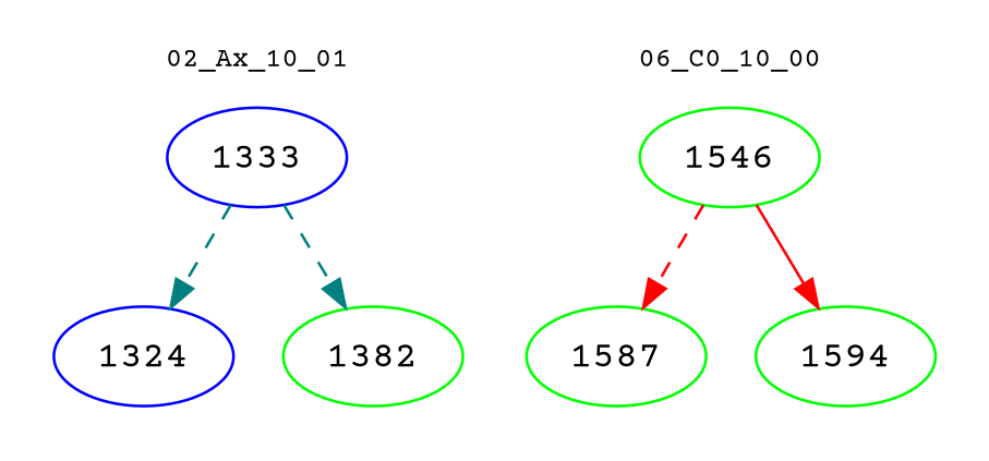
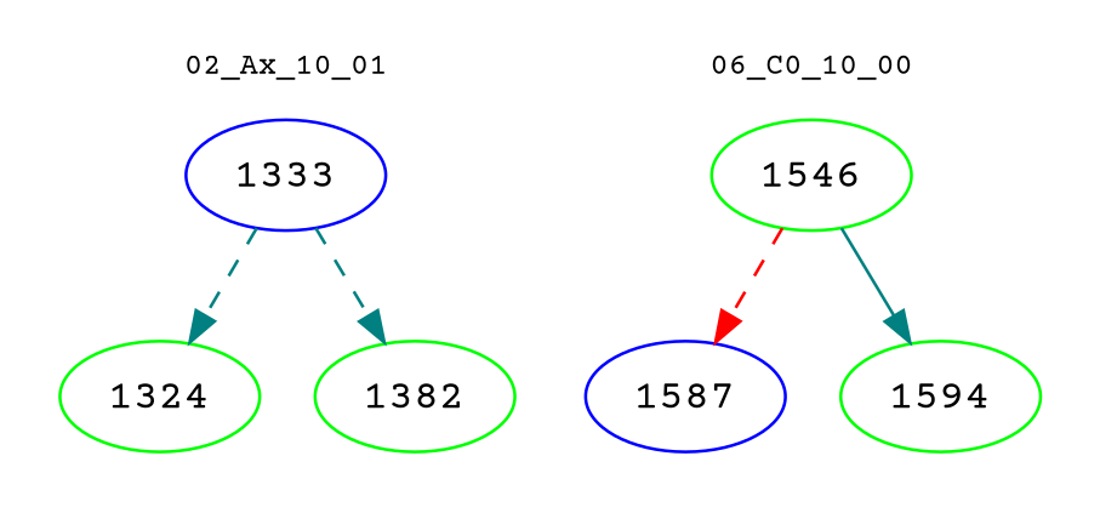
  digraph {
    fontname="Courier Prime"
    node [color=green fontname="Courier Prime"]
    edge [color=teal fontname="Courier Prime" style=dashed]
    n1 [color=blue label=1333]
-   n2 [color=blue label=1324]
+   n2 [label=1324]
    n3 [label=1382]
-   n4 [label=1587]
+   n4 [color=blue label=1587]
    n5 [label=1546]
    n6 [label=1594]
    subgraph cluster_1 {
      color=white
      fontsize=10
      label="02_Ax_10_01"
      n1
      n2
      n3
    }
    subgraph cluster_2 {
      color=white
      fontsize=10
      label="06_C0_10_00"
      n4
      n5
      n6
    }
    n1 -> n2
    n1 -> n3
    n5 -> n4 [color=red]
-   n5 -> n6 [color=red style=solid]
+   n5 -> n6 [style=solid]
  }
